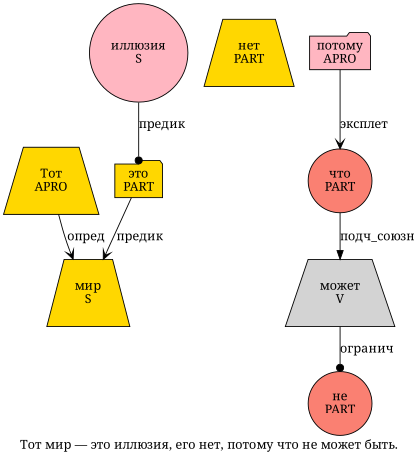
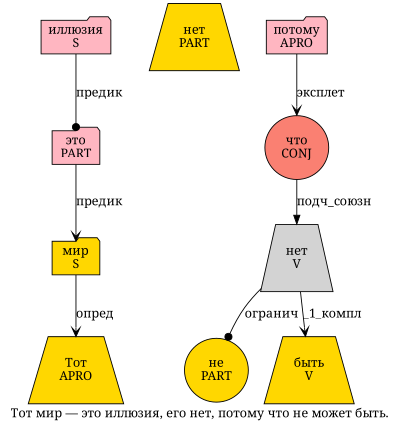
  digraph {
    fontname="Noto Serif"
    label="Тот мир — это иллюзия, его нет, потому что не может быть."
    node [fillcolor=gold fontname="Noto Serif" penwidth=1 shape=trapezium style=filled]
    edge [arrowhead=vee fontname="Noto Serif"]
    n1 [label="Тот\nAPRO"]
-   n2 [label="мир\nS"]
-   n3 [label="это\nPART" shape=folder]
-   n4 [fillcolor=lightpink label="иллюзия\nS" shape=circle]
+   n2 [label="мир\nS" shape=folder]
+   n3 [fillcolor=lightpink label="это\nPART" shape=folder]
+   n4 [fillcolor=lightpink label="иллюзия\nS" shape=folder]
    n5 [label="нет\nPART"]
    n6 [fillcolor=lightpink label="потому\nAPRO" shape=folder]
-   n7 [fillcolor=salmon label="что\nPART" shape=circle]
-   n8 [fillcolor=lightgrey label="может\nV"]
-   n9 [fillcolor=salmon label="не\nPART" shape=circle]
-   n1 -> n2 [label="опред"]
+   n7 [fillcolor=salmon label="что\nCONJ" shape=circle]
+   n8 [fillcolor=lightgrey label="нет\nV"]
+   n9 [label="не\nPART" shape=circle]
+   n10 [label="быть\nV"]
+   n2 -> n1 [label="опред"]
    n3 -> n2 [label="предик"]
    n4 -> n3 [arrowhead=dot label="предик"]
    n6 -> n7 [label="эксплет"]
    n7 -> n8 [arrowhead=normal label="подч_союзн"]
    n8 -> n9 [arrowhead=dot label="огранич"]
+   n8 -> n10 [label="_1_компл"]
  }
